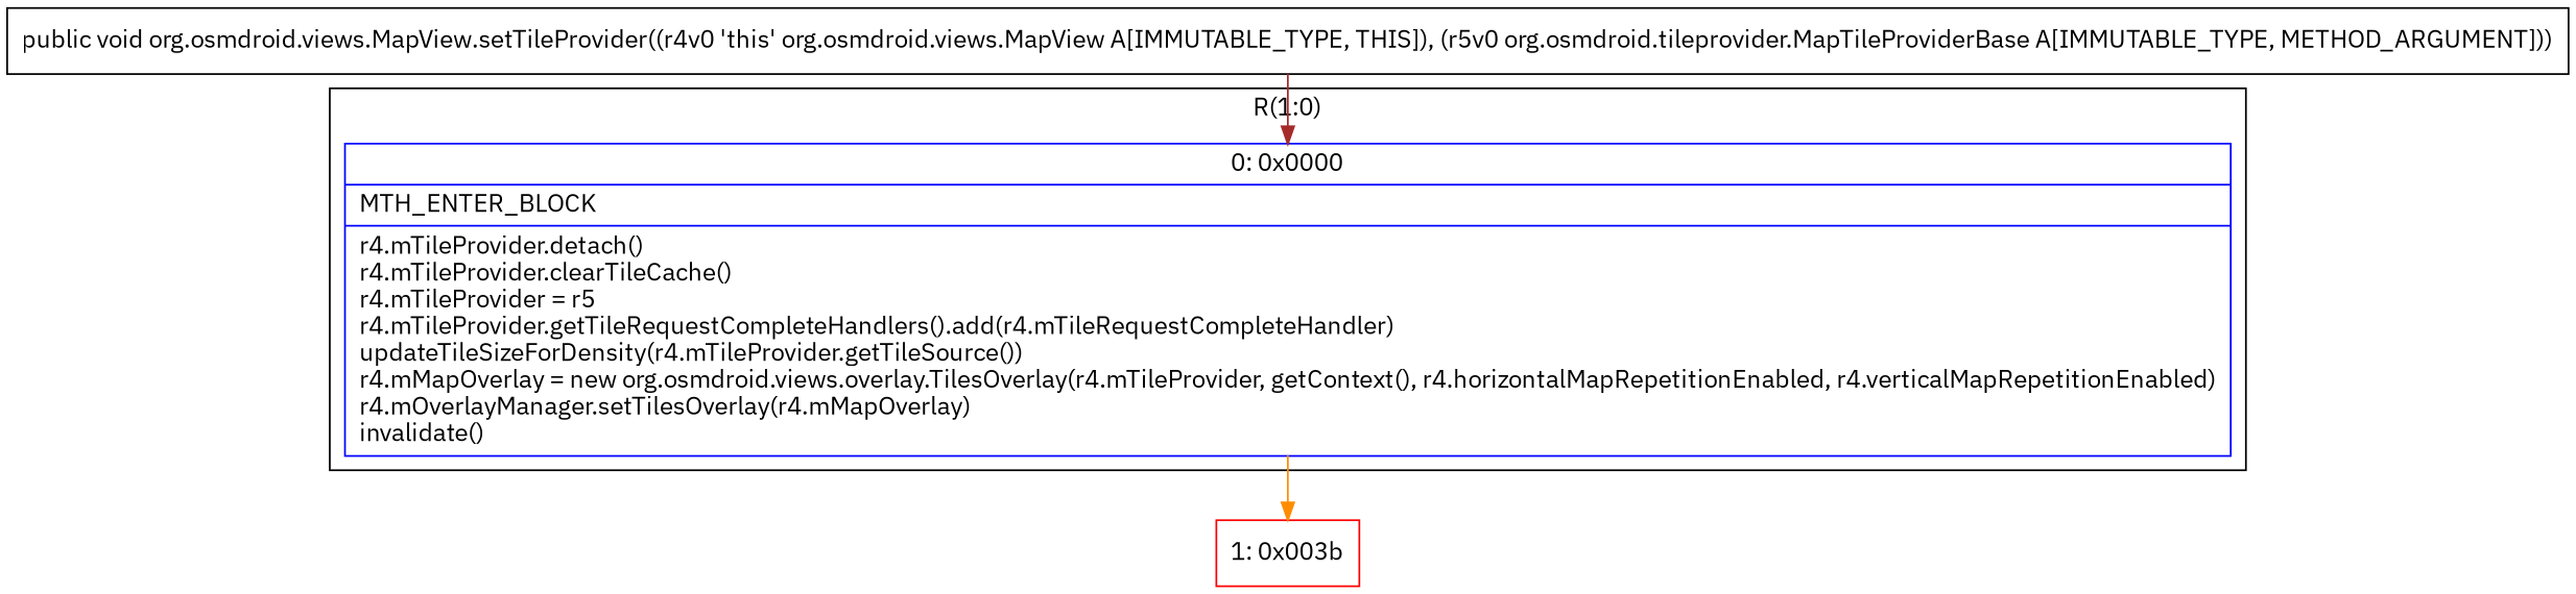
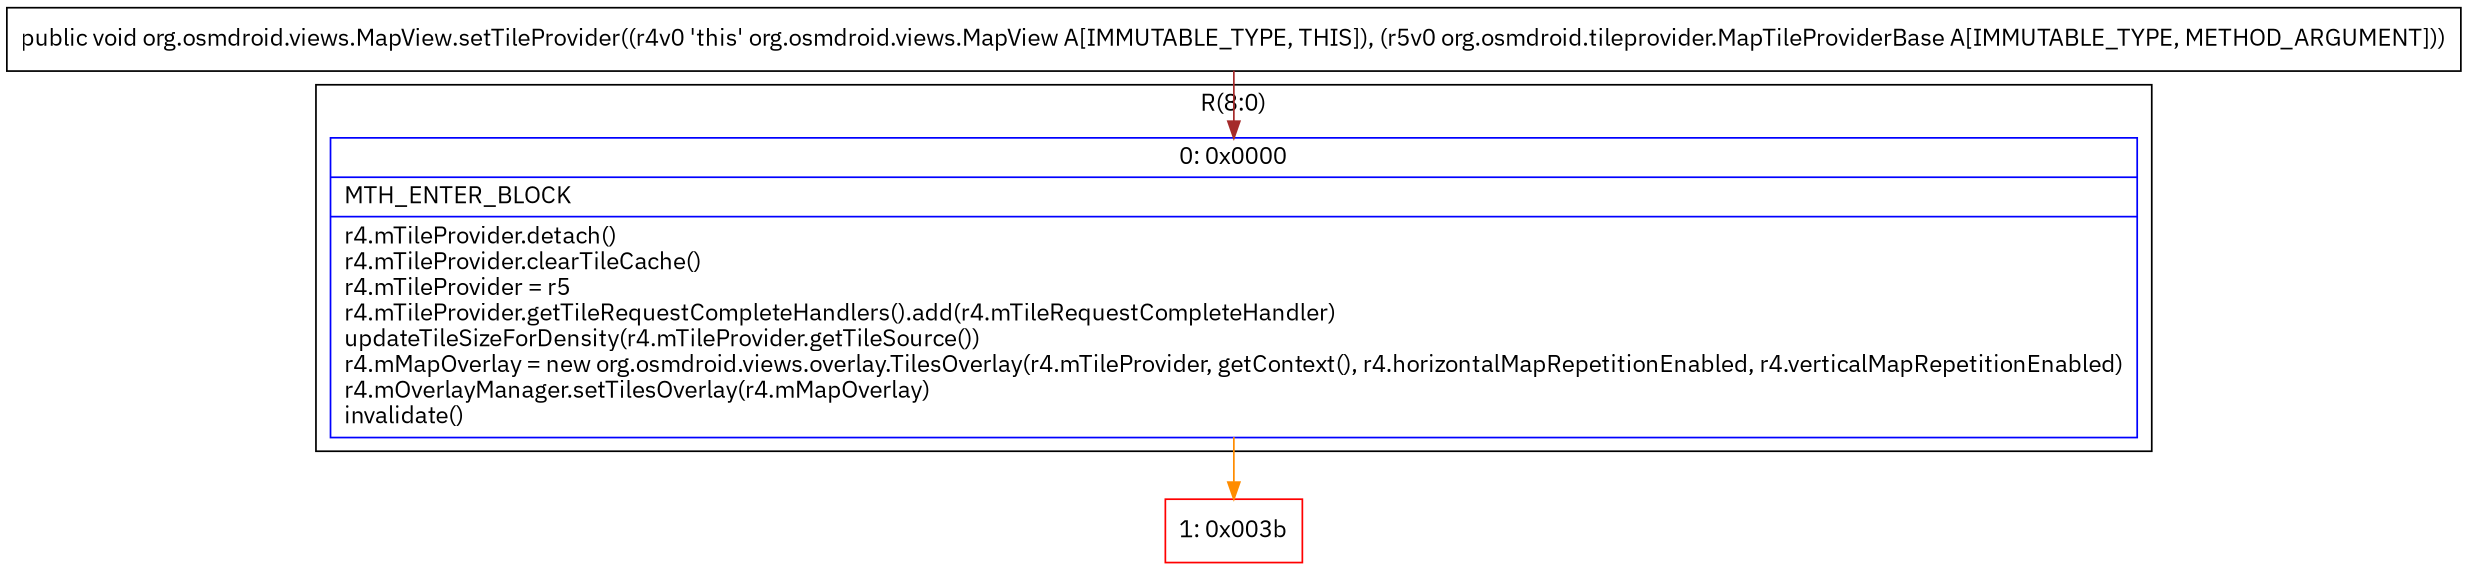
  digraph {
    fontname="IBM Plex Sans"
    node [shape=record fontname="IBM Plex Sans"]
    edge [fontname="IBM Plex Sans"]
    n1 [color=blue label="{0\:\ 0x0000|MTH_ENTER_BLOCK\l|r4.mTileProvider.detach()\lr4.mTileProvider.clearTileCache()\lr4.mTileProvider = r5\lr4.mTileProvider.getTileRequestCompleteHandlers().add(r4.mTileRequestCompleteHandler)\lupdateTileSizeForDensity(r4.mTileProvider.getTileSource())\lr4.mMapOverlay = new org.osmdroid.views.overlay.TilesOverlay(r4.mTileProvider, getContext(), r4.horizontalMapRepetitionEnabled, r4.verticalMapRepetitionEnabled)\lr4.mOverlayManager.setTilesOverlay(r4.mMapOverlay)\linvalidate()\l}"]
    n2 [color=red label="{1\:\ 0x003b}"]
    n3 [label="{public void org.osmdroid.views.MapView.setTileProvider((r4v0 'this' org.osmdroid.views.MapView A[IMMUTABLE_TYPE, THIS]), (r5v0 org.osmdroid.tileprovider.MapTileProviderBase A[IMMUTABLE_TYPE, METHOD_ARGUMENT])) }"]
    subgraph cluster_1 {
-     label="R(1:0)"
+     label="R(8:0)"
      n1
    }
    n1 -> n2 [color=darkorange]
    n3 -> n1 [color=brown]
  }
